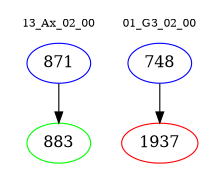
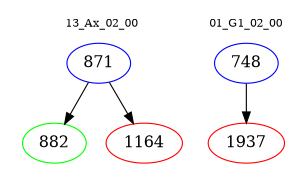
  digraph {
    node [color=blue]
    edge [color=black]
    n1 [label=871]
-   n2 [color=green label=883]
+   n2 [color=green label=882]
+   n3 [color=red label=1164]
    n4 [label=748]
    n5 [color=red label=1937]
    subgraph cluster_1 {
      color=white
      fontsize=10
      label="13_Ax_02_00"
      n1
      n2
+     n3
    }
    subgraph cluster_2 {
      color=white
      fontsize=10
-     label="01_G3_02_00"
+     label="01_G1_02_00"
      n4
      n5
    }
    n1 -> n2
+   n1 -> n3
    n4 -> n5
  }
